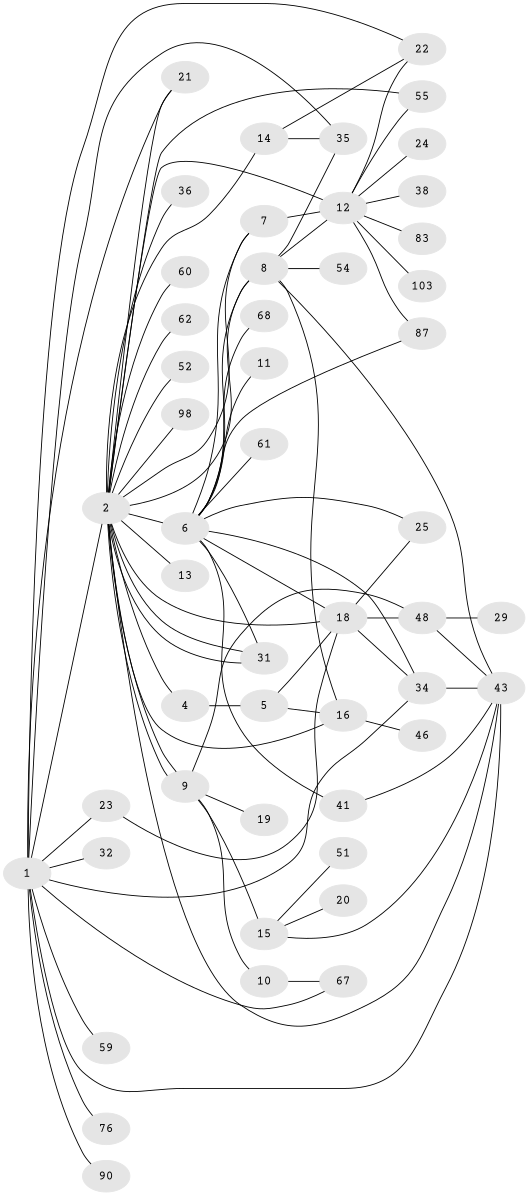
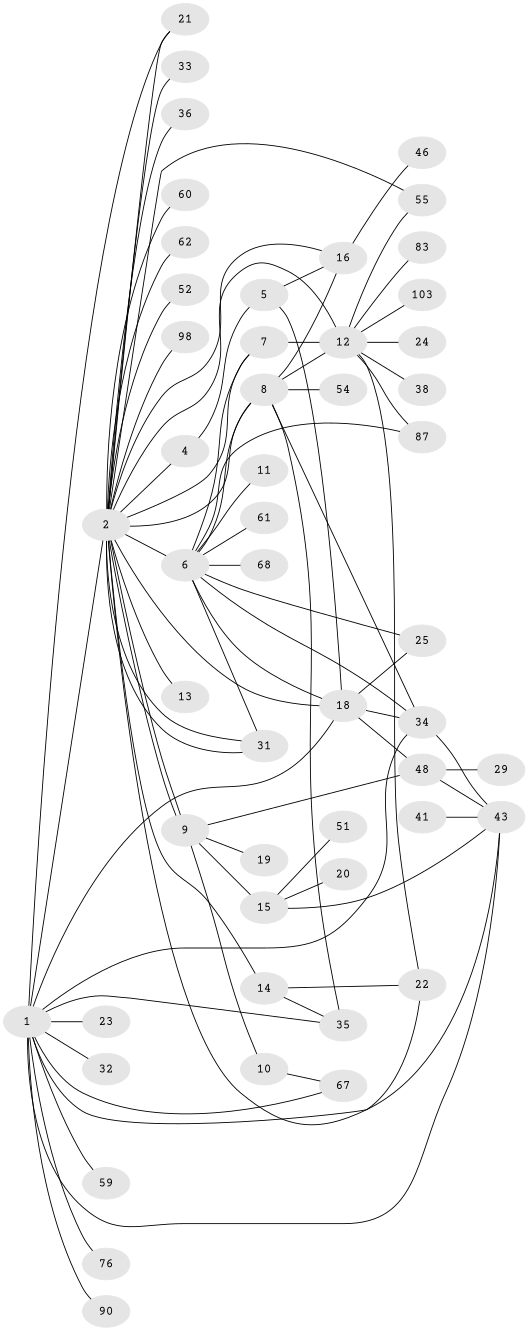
  graph {
    fontname="Courier Prime"
    rankdir=LR
    node [color=gray90 fontname="Courier Prime" style=filled]
    edge [fontname="Courier Prime"]
    2 [super="+3"]
    18 [super="+26"]
    21 [super="+30"]
    43 [super="+58+69"]
    4 [super="+17"]
    6
    7 [super="+99"]
    8 [super="+95+102+74+37"]
    9 [super="+80"]
    12
    13
    14
    16 [super="+44+27"]
    31 [super="+78+63"]
+   33 [super="+79+77"]
    36
    55
    60
    62
    n20 [label=52]
    98
    1
    22 [super="+101"]
    23
    32
    34 [super="+81+94+49"]
    35 [super="+39"]
    59
    67
    76
    90
    25 [super="+65+75"]
    n33 [label=48 super="+56+53"]
    5 [super="+82"]
    11 [super="+70"]
    41 [super="+93"]
    61
    68
    87
    54
    10
    15 [super="+47"]
    19 [super="+45"]
    24
    38
    83
    103
    46 [super="+71+57"]
    20 [super="+64"]
    51
    29
    2 -- 18
    2 -- 21
    2 -- 43
    2 -- 4
    2 -- 6
    2 -- 7
    2 -- 8 [weight=2]
    2 -- 9
    2 -- 9
    2 -- 12
    2 -- 13
    2 -- 14
    2 -- 16
    2 -- 31
    2 -- 31
+   2 -- 33
    2 -- 36
    2 -- 55
    2 -- 60
    2 -- 62
    2 -- n20
    2 -- 98
    18 -- 34
    18 -- 25
    18 -- n33 [weight=2]
    4 -- 5
    6 -- 18 [weight=2]
    6 -- 7
    6 -- 8 [weight=2]
    6 -- 31
    6 -- 34 [weight=2]
    6 -- 25
    6 -- 11
-   6 -- 41
    6 -- 61
    6 -- 68
    6 -- 87
    7 -- 12
-   8 -- 43
+   8 -- 34
    8 -- 12
    8 -- 16
    8 -- 35
    8 -- 54
    9 -- n33
    9 -- 10
    9 -- 15
    9 -- 19
    12 -- 55
    12 -- 22
    12 -- 87
    12 -- 24
    12 -- 38
    12 -- 83
    12 -- 103
    14 -- 22
    14 -- 35
    16 -- 46
    1 -- 2 [weight=2]
-   23 -- 18
+   1 -- 18
    1 -- 21
    1 -- 43
    1 -- 22
    1 -- 23
    1 -- 32
    1 -- 34 [weight=2]
    1 -- 35
    1 -- 59
    1 -- 67
    1 -- 76
    1 -- 90
    34 -- 43 [weight=3]
    n33 -- 43
    n33 -- 29
    5 -- 18
    5 -- 16
    41 -- 43
    10 -- 67
    15 -- 43
    15 -- 20
    15 -- 51
  }
